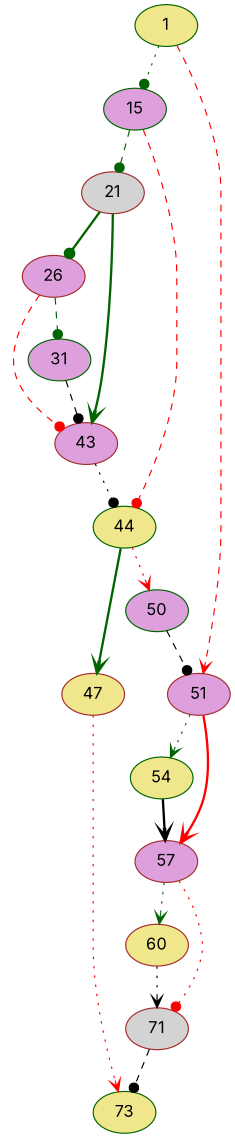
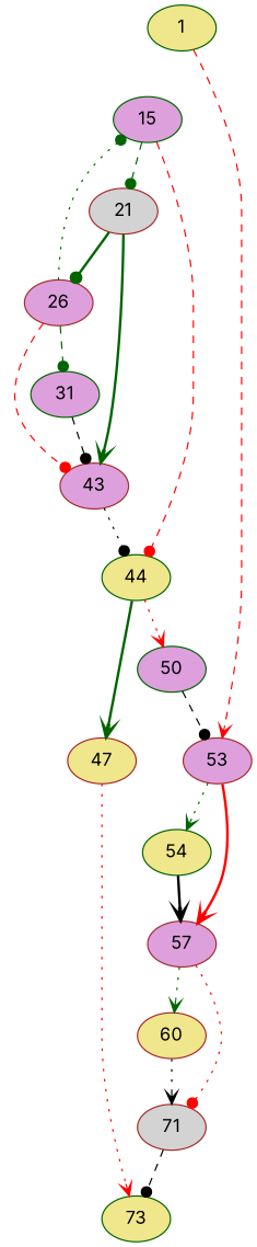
  strict digraph {
    fontname=Inter
    node [color=brown fillcolor=plum fontname=Inter style=filled]
    edge [arrowhead=dot color=darkgreen fontname=Inter style=dotted]
    1 [color=darkgreen entry=true fillcolor=khaki]
    15 [color=darkgreen]
-   51
+   51 [label=53]
    21 [fillcolor=lightgrey]
    44 [color=darkgreen fillcolor=khaki]
    54 [color=darkgreen fillcolor=khaki]
    57
    26
    43
    47 [fillcolor=khaki]
    50 [color=darkgreen]
    60 [fillcolor=khaki]
    71 [fillcolor=lightgrey]
    31 [color=darkgreen]
    73 [color=darkgreen fillcolor=khaki]
-   1 -> 15 [cond=true]
+   26 -> 15 [cond=true]
    1 -> 51 [arrowhead=vee color=red cond=false style=dashed]
    15 -> 21 [cond=true style=dashed]
    15 -> 44 [color=red cond=false style=dashed]
    51 -> 54 [arrowhead=vee cond=true]
    51 -> 57 [arrowhead=vee color=red cond=false style=bold]
    21 -> 26 [cond=true style=bold]
    21 -> 43 [arrowhead=vee cond=false style=bold]
    44 -> 47 [arrowhead=vee cond=true style=bold]
    44 -> 50 [arrowhead=vee color=red cond=false]
    54 -> 57 [arrowhead=vee style=bold color=""]
    57 -> 60 [arrowhead=vee cond=true]
    57 -> 71 [color=red cond=false]
    26 -> 43 [color=red cond=false style=dashed]
    26 -> 31 [cond=true style=dashed]
    43 -> 44 [color=""]
    47 -> 73 [arrowhead=vee color=red]
    50 -> 51 [style=dashed color=""]
    60 -> 71 [arrowhead=vee color=""]
    71 -> 73 [style=dashed color=""]
    31 -> 43 [style=dashed color=""]
  }
